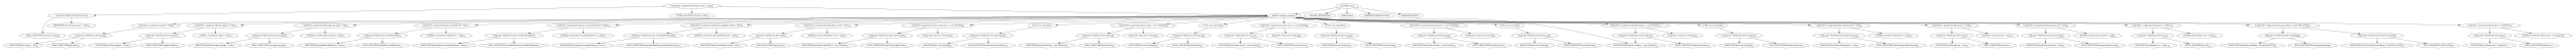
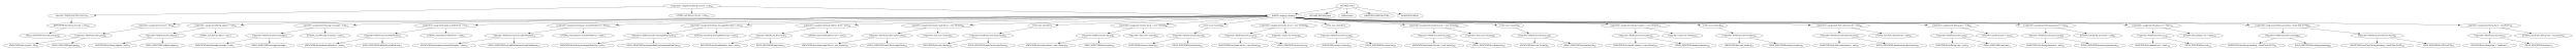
  digraph {
    fontname=Nunito
    node [fontname=Nunito]
    edge [fontname=Nunito]
    n1 [label=<(METHOD,&lt;init&gt;)>]
    n2 [label=<(PARAM,this)>]
    n3 [label=<(BLOCK,&lt;empty&gt;,&lt;empty&gt;)>]
    n4 [label=<(MODIFIER,CONSTRUCTOR)>]
    n5 [label=<(MODIFIER,PUBLIC)>]
    n6 [label=<(METHOD_RETURN,void)>]
    n7 [label=<(&lt;operator&gt;.assignment,String encoding = EmailTask.AUTO)<SUB>65</SUB>>]
    n8 [label=<(&lt;operator&gt;.assignment,String host = &quot;localhost&quot;)<SUB>67</SUB>>]
    n9 [label=<(&lt;operator&gt;.assignment,int port = 25)<SUB>68</SUB>>]
    n10 [label=<(&lt;operator&gt;.assignment,String subject = null)<SUB>70</SUB>>]
    n11 [label=<(&lt;operator&gt;.assignment,Message message = null)<SUB>72</SUB>>]
    n12 [label=<(&lt;operator&gt;.assignment,boolean failOnError = true)<SUB>74</SUB>>]
    n13 [label=<(&lt;operator&gt;.assignment,boolean includeFileNames = false)<SUB>75</SUB>>]
    n14 [label=<(&lt;operator&gt;.assignment,String messageMimeType = null)<SUB>76</SUB>>]
    n15 [label=<(&lt;operator&gt;.assignment,EmailAddress from = null)<SUB>79</SUB>>]
    n16 [label=<(&lt;operator&gt;.assignment,Vector replyToList = new Vector())<SUB>81</SUB>>]
    n17 [label=<(&lt;init&gt;,new Vector())<SUB>81</SUB>>]
    n18 [label=<(&lt;operator&gt;.assignment,Vector toList = new Vector())<SUB>83</SUB>>]
    n19 [label=<(&lt;init&gt;,new Vector())<SUB>83</SUB>>]
    n20 [label=<(&lt;operator&gt;.assignment,Vector ccList = new Vector())<SUB>85</SUB>>]
    n21 [label=<(&lt;init&gt;,new Vector())<SUB>85</SUB>>]
    n22 [label=<(&lt;operator&gt;.assignment,Vector bccList = new Vector())<SUB>87</SUB>>]
    n23 [label=<(&lt;init&gt;,new Vector())<SUB>87</SUB>>]
    n24 [label=<(&lt;operator&gt;.assignment,Vector headers = new Vector())<SUB>90</SUB>>]
    n25 [label=<(&lt;init&gt;,new Vector())<SUB>90</SUB>>]
    n26 [label=<(&lt;operator&gt;.assignment,Path attachments = null)<SUB>93</SUB>>]
    n27 [label=<(&lt;operator&gt;.assignment,String user = null)<SUB>97</SUB>>]
    n28 [label=<(&lt;operator&gt;.assignment,String password = null)<SUB>99</SUB>>]
    n29 [label=<(&lt;operator&gt;.assignment,boolean ssl = false)<SUB>101</SUB>>]
    n30 [label=<(&lt;operator&gt;.fieldAccess,this.encoding)<SUB>65</SUB>>]
    n31 [label=<(&lt;operator&gt;.fieldAccess,EmailTask.AUTO)<SUB>65</SUB>>]
    n32 [label=<(&lt;operator&gt;.fieldAccess,this.host)<SUB>67</SUB>>]
    n33 [label=<(LITERAL,&quot;localhost&quot;,String host = &quot;localhost&quot;)<SUB>67</SUB>>]
    n34 [label=<(&lt;operator&gt;.fieldAccess,this.port)<SUB>68</SUB>>]
    n35 [label=<(&lt;operator&gt;.fieldAccess,this.subject)<SUB>70</SUB>>]
    n36 [label=<(LITERAL,null,String subject = null)<SUB>70</SUB>>]
    n37 [label=<(&lt;operator&gt;.fieldAccess,this.message)<SUB>72</SUB>>]
    n38 [label=<(LITERAL,null,Message message = null)<SUB>72</SUB>>]
    n39 [label=<(&lt;operator&gt;.fieldAccess,this.failOnError)<SUB>74</SUB>>]
    n40 [label=<(LITERAL,true,boolean failOnError = true)<SUB>74</SUB>>]
    n41 [label=<(&lt;operator&gt;.fieldAccess,this.includeFileNames)<SUB>75</SUB>>]
    n42 [label=<(LITERAL,false,boolean includeFileNames = false)<SUB>75</SUB>>]
    n43 [label=<(&lt;operator&gt;.fieldAccess,this.messageMimeType)<SUB>76</SUB>>]
    n44 [label=<(LITERAL,null,String messageMimeType = null)<SUB>76</SUB>>]
    n45 [label=<(&lt;operator&gt;.fieldAccess,this.from)<SUB>79</SUB>>]
    n46 [label=<(LITERAL,null,EmailAddress from = null)<SUB>79</SUB>>]
    n47 [label=<(&lt;operator&gt;.fieldAccess,this.replyToList)<SUB>81</SUB>>]
    n48 [label=<(&lt;operator&gt;.alloc,new Vector())<SUB>81</SUB>>]
    n49 [label=<(&lt;operator&gt;.fieldAccess,this.replyToList)<SUB>81</SUB>>]
    n50 [label=<(&lt;operator&gt;.fieldAccess,this.toList)<SUB>83</SUB>>]
    n51 [label=<(&lt;operator&gt;.alloc,new Vector())<SUB>83</SUB>>]
    n52 [label=<(&lt;operator&gt;.fieldAccess,this.toList)<SUB>83</SUB>>]
    n53 [label=<(&lt;operator&gt;.fieldAccess,this.ccList)<SUB>85</SUB>>]
    n54 [label=<(&lt;operator&gt;.alloc,new Vector())<SUB>85</SUB>>]
    n55 [label=<(&lt;operator&gt;.fieldAccess,this.ccList)<SUB>85</SUB>>]
    n56 [label=<(&lt;operator&gt;.fieldAccess,this.bccList)<SUB>87</SUB>>]
    n57 [label=<(&lt;operator&gt;.alloc,new Vector())<SUB>87</SUB>>]
    n58 [label=<(&lt;operator&gt;.fieldAccess,this.bccList)<SUB>87</SUB>>]
    n59 [label=<(&lt;operator&gt;.fieldAccess,this.headers)<SUB>90</SUB>>]
    n60 [label=<(&lt;operator&gt;.alloc,new Vector())<SUB>90</SUB>>]
    n61 [label=<(&lt;operator&gt;.fieldAccess,this.headers)<SUB>90</SUB>>]
    n62 [label=<(&lt;operator&gt;.fieldAccess,this.attachments)<SUB>93</SUB>>]
    n63 [label=<(LITERAL,null,Path attachments = null)<SUB>93</SUB>>]
    n64 [label=<(&lt;operator&gt;.assignment,String charset = null)<SUB>95</SUB>>]
    n65 [label=<(&lt;operator&gt;.fieldAccess,this.charset)<SUB>95</SUB>>]
    n66 [label=<(LITERAL,null,String charset = null)<SUB>95</SUB>>]
    n67 [label=<(&lt;operator&gt;.fieldAccess,this.user)<SUB>97</SUB>>]
    n68 [label=<(LITERAL,null,String user = null)<SUB>97</SUB>>]
    n69 [label=<(&lt;operator&gt;.fieldAccess,this.password)<SUB>99</SUB>>]
    n70 [label=<(LITERAL,null,String password = null)<SUB>99</SUB>>]
    n71 [label=<(&lt;operator&gt;.fieldAccess,this.ssl)<SUB>101</SUB>>]
    n72 [label=<(LITERAL,false,boolean ssl = false)<SUB>101</SUB>>]
    n73 [label=<(IDENTIFIER,this,String encoding = EmailTask.AUTO)<SUB>65</SUB>>]
    n74 [label=<(FIELD_IDENTIFIER,encoding,encoding)<SUB>65</SUB>>]
    n75 [label=<(IDENTIFIER,EmailTask,String encoding = EmailTask.AUTO)<SUB>65</SUB>>]
    n76 [label=<(FIELD_IDENTIFIER,AUTO,AUTO)<SUB>65</SUB>>]
    n77 [label=<(IDENTIFIER,this,String host = &quot;localhost&quot;)<SUB>67</SUB>>]
    n78 [label=<(FIELD_IDENTIFIER,host,host)<SUB>77</SUB>>]
    n79 [label=<(IDENTIFIER,this,int port = 25)<SUB>68</SUB>>]
    n80 [label=<(FIELD_IDENTIFIER,port,port)<SUB>68</SUB>>]
    n81 [label=<(IDENTIFIER,this,String subject = null)<SUB>70</SUB>>]
    n82 [label=<(FIELD_IDENTIFIER,subject,subject)<SUB>72</SUB>>]
    n83 [label=<(IDENTIFIER,this,Message message = null)<SUB>72</SUB>>]
    n84 [label=<(FIELD_IDENTIFIER,message,message)<SUB>72</SUB>>]
    n85 [label=<(IDENTIFIER,this,boolean failOnError = true)<SUB>74</SUB>>]
    n86 [label=<(FIELD_IDENTIFIER,failOnError,failOnError)<SUB>74</SUB>>]
    n87 [label=<(IDENTIFIER,this,boolean includeFileNames = false)<SUB>75</SUB>>]
    n88 [label=<(FIELD_IDENTIFIER,includeFileNames,includeFileNames)<SUB>75</SUB>>]
    n89 [label=<(IDENTIFIER,this,String messageMimeType = null)<SUB>76</SUB>>]
    n90 [label=<(FIELD_IDENTIFIER,messageMimeType,messageMimeType)<SUB>76</SUB>>]
    n91 [label=<(IDENTIFIER,this,EmailAddress from = null)<SUB>79</SUB>>]
    n92 [label=<(FIELD_IDENTIFIER,from,from)<SUB>79</SUB>>]
    n93 [label=<(IDENTIFIER,this,Vector replyToList = new Vector())<SUB>51</SUB>>]
    n94 [label=<(FIELD_IDENTIFIER,replyToList,replyToList)<SUB>81</SUB>>]
    n95 [label=<(IDENTIFIER,this,new Vector())<SUB>81</SUB>>]
    n96 [label=<(FIELD_IDENTIFIER,replyToList,replyToList)<SUB>81</SUB>>]
    n97 [label=<(IDENTIFIER,this,Vector toList = new Vector())<SUB>83</SUB>>]
    n98 [label=<(FIELD_IDENTIFIER,toList,toList)<SUB>83</SUB>>]
    n99 [label=<(IDENTIFIER,this,new Vector())<SUB>83</SUB>>]
    n100 [label=<(FIELD_IDENTIFIER,toList,toList)<SUB>83</SUB>>]
    n101 [label=<(IDENTIFIER,this,Vector ccList = new Vector())<SUB>85</SUB>>]
    n102 [label=<(FIELD_IDENTIFIER,ccList,ccList)<SUB>85</SUB>>]
    n103 [label=<(IDENTIFIER,this,new Vector())<SUB>85</SUB>>]
    n104 [label=<(FIELD_IDENTIFIER,ccList,ccList)<SUB>85</SUB>>]
    n105 [label=<(IDENTIFIER,this,Vector bccList = new Vector())<SUB>87</SUB>>]
    n106 [label=<(FIELD_IDENTIFIER,bccList,bccList)<SUB>87</SUB>>]
    n107 [label=<(IDENTIFIER,this,new Vector())<SUB>87</SUB>>]
    n108 [label=<(FIELD_IDENTIFIER,bccList,bccList)<SUB>87</SUB>>]
    n109 [label=<(IDENTIFIER,this,Vector headers = new Vector())<SUB>90</SUB>>]
    n110 [label=<(FIELD_IDENTIFIER,headers,headers)<SUB>90</SUB>>]
    n111 [label=<(IDENTIFIER,this,new Vector())<SUB>90</SUB>>]
    n112 [label=<(FIELD_IDENTIFIER,headers,headers)<SUB>90</SUB>>]
    n113 [label=<(IDENTIFIER,this,Path attachments = null)<SUB>93</SUB>>]
    n114 [label=<(FIELD_IDENTIFIER,attachments,attachments)<SUB>93</SUB>>]
    n115 [label=<(IDENTIFIER,this,String charset = null)<SUB>95</SUB>>]
    n116 [label=<(FIELD_IDENTIFIER,charset,charset)<SUB>95</SUB>>]
    n117 [label=<(IDENTIFIER,this,String user = null)<SUB>97</SUB>>]
    n118 [label=<(FIELD_IDENTIFIER,user,user)<SUB>97</SUB>>]
    n119 [label=<(IDENTIFIER,this,String password = null)<SUB>99</SUB>>]
    n120 [label=<(FIELD_IDENTIFIER,password,password)<SUB>99</SUB>>]
    n121 [label=<(IDENTIFIER,this,boolean ssl = false)<SUB>101</SUB>>]
    n122 [label=<(FIELD_IDENTIFIER,ssl,ssl)<SUB>101</SUB>>]
    n1 -> n2
    n1 -> n3
    n1 -> n4
    n1 -> n5
    n1 -> n6
    n3 -> n7
    n3 -> n8
    n3 -> n9
    n3 -> n10
    n3 -> n11
    n3 -> n12
    n3 -> n13
    n3 -> n14
    n3 -> n15
    n3 -> n16
    n3 -> n17
    n3 -> n18
    n3 -> n19
    n3 -> n20
    n3 -> n21
-   n3 -> n109
+   n3 -> n22
    n3 -> n23
    n3 -> n24
    n3 -> n25
    n3 -> n26
    n3 -> n27
    n3 -> n28
    n3 -> n29
    n7 -> n30
    n7 -> n31
    n8 -> n32
    n8 -> n33
    n9 -> n34
    n10 -> n35
    n10 -> n36
    n11 -> n37
    n11 -> n38
    n12 -> n39
    n12 -> n40
    n13 -> n41
    n13 -> n42
    n14 -> n43
    n14 -> n44
    n15 -> n45
    n15 -> n46
    n16 -> n47
    n16 -> n48
    n17 -> n49
    n18 -> n50
    n18 -> n51
    n19 -> n52
    n20 -> n53
    n20 -> n54
    n21 -> n55
    n22 -> n56
    n22 -> n57
    n23 -> n58
    n24 -> n59
    n24 -> n60
    n25 -> n61
    n26 -> n62
    n26 -> n63
    n27 -> n67
    n27 -> n68
    n28 -> n69
    n28 -> n70
    n29 -> n71
    n29 -> n72
    n30 -> n73
    n30 -> n74
    n31 -> n75
    n31 -> n76
    n32 -> n77
    n32 -> n78
    n34 -> n79
    n34 -> n80
    n35 -> n81
    n35 -> n82
    n37 -> n83
    n37 -> n84
    n39 -> n85
    n39 -> n86
    n41 -> n87
    n41 -> n88
    n43 -> n89
    n43 -> n90
    n45 -> n91
    n45 -> n92
    n47 -> n93
    n47 -> n94
    n49 -> n95
    n49 -> n96
    n50 -> n97
    n50 -> n98
    n52 -> n99
    n52 -> n100
    n53 -> n101
    n53 -> n102
    n55 -> n103
    n55 -> n104
    n56 -> n105
    n56 -> n106
    n58 -> n107
    n58 -> n108
    n59 -> n109
    n59 -> n110
    n61 -> n111
    n61 -> n112
    n62 -> n113
    n62 -> n114
    n64 -> n3
    n64 -> n65
    n64 -> n66
    n65 -> n115
-   n65 -> n116
+   n115 -> n116
    n67 -> n117
    n67 -> n118
    n69 -> n119
    n69 -> n120
    n71 -> n121
    n71 -> n122
  }
